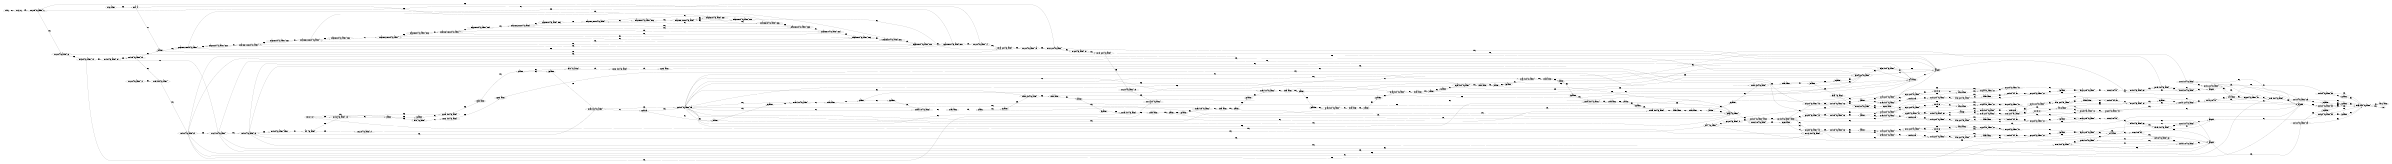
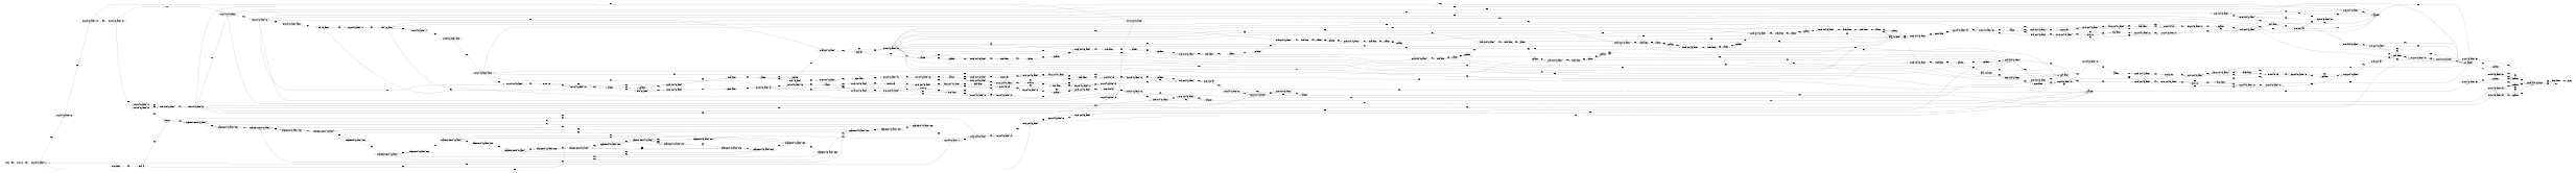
  digraph {
    rankdir=LR
    n1 [label="push rbp"]
    n2 [label="mov rbp , rsp"]
    n3 [label="mov qword [ rbp - address ] , r8"]
    n4 [label="sub rsp , address"]
    n5 [label="test al , al"]
    n6 [label="movaps xmmword [ rbp - address ] , xmm7"]
    n7 [label="je address"]
    n8 [label="movaps xmmword [ rbp - address ] , xmm6"]
    n9 [label="movaps xmm7 , xmmword [ rbp - address ]"]
    n10 [label="movaps xmm0 , xmmword [ rbp - address ]"]
    n11 [label="mov rax , qword [ rbp - address ]"]
    n12 [label="movaps xmmword [ rbp - address ] , xmm5"]
    n13 [label="movaps xmm6 , xmmword [ rbp - address ]"]
    n14 [label="movaps xmmword [ rbp - address ] , xmm7"]
    n15 [label="movaps xmmword [ rbp - address ] , xmm4"]
    n16 [label="movaps xmm5 , xmmword [ rbp - address ]"]
    n17 [label="movaps xmmword [ rbp - address ] , xmm6"]
    n18 [label="movaps xmmword [ rbp - address ] , xmm3"]
    n19 [label="movaps xmm4 , xmmword [ rbp - address ]"]
    n20 [label="movaps xmmword [ rbp - address ] , xmm5"]
    n21 [label="movaps xmmword [ rbp - address ] , xmm2"]
    n22 [label="movaps xmm3 , xmmword [ rbp - address ]"]
    n23 [label="movaps xmmword [ rbp - address ] , xmm4"]
    n24 [label="movaps xmmword [ rbp - address ] , xmm1"]
    n25 [label="movaps xmm2 , xmmword [ rbp - address ]"]
    n26 [label="movaps xmmword [ rbp - address ] , xmm3"]
    n27 [label="movaps xmmword [ rbp - address ] , xmm0"]
    n28 [label="movaps xmm1 , xmmword [ rbp - address ]"]
    n29 [label="movaps xmmword [ rbp - address ] , xmm2"]
    n30 [label="mov qword [ rbp - address ] , r9"]
    n31 [label="movaps xmmword [ rbp - address ] , xmm1"]
    n32 [label="movaps xmmword [ rbp - address ] , xmm0"]
    n33 [label="mov qword [ rbp - address ] , rcx"]
    n34 [label="mov rcx , qword [ rbp - address ]"]
    n35 [label="mov qword [ rbp - address ] , rax"]
    n36 [label="mov qword [ rbp - address ] , rdx"]
    n37 [label="mov rdx , qword [ rbp - address ]"]
    n38 [label="mov qword [ rbp - address ] , rcx"]
    n39 [label="call symbol"]
    n40 [label="mov dword [ rbp - address ] , esi"]
    n41 [label="mov rsi , qword [ rbp - address ]"]
    n42 [label="mov qword [ rbp - address ] , rdx"]
    n43 [label="mov dword [ rbp - address ] , edi"]
    n44 [label="mov r8d , dword [ rbp - address ]"]
    n45 [label="mov edi , dword [ rbp - address ]"]
    n46 [label="mov dword [ rbp - address ] , r8d"]
    n47 [label="call symbol"]
    n48 [label="call symbol"]
    n49 [label="mov dword [ rbp - address ] , edi"]
    n50 [label="mov dword [ rbp - address ] , eax"]
    n51 [label="mov qword [ rbp - address ] , rsi"]
    n52 [label="mov edi , dword [ rbp - address ]"]
    n53 [label="mov edi , dword [ rbp - address ]"]
    n54 [label="mov edi , dword [ rbp - address ]"]
    n55 [label="mov edi , dword [ rbp - address ]"]
    n56 [label="mov edi , dword [ rbp - address ]"]
    n57 [label="mov esi , dword [ rbp - address ]"]
    n58 [label="call symbol"]
    n59 [label="mov esi , dword [ rbp - address ]"]
    n60 [label="call symbol"]
    n61 [label="mov esi , dword [ rbp - address ]"]
    n62 [label="mov esi , dword [ rbp - address ]"]
    n63 [label="mov esi , dword [ rbp - address ]"]
    n64 [label="mov dword [ rbp - address ] , address"]
    n65 [label="mov r10d , dword [ rbp - address ]"]
    n66 [label="mov eax , dword [ rbp - address ]"]
    n67 [label="mov dword [ rbp - address ] , eax"]
    n68 [label="mov dword [ rbp - address ] , eax"]
    n69 [label="lea r9 , [ rbp - address ]"]
    n70 [label="test r10d , r10d"]
    n71 [label="ecx eax , eax"]
    n72 [label="mov dword [ rbp - address ] , eax"]
    n73 [label="mov edx , dword [ rbp - address ]"]
    n74 [label="mov al , address"]
    n75 [label="mov rdx , qword [ rbp - address ]"]
    n76 [label="mov qword [ rbp - address ] , r9"]
    n77 [label="mov dword [ rbp - address ] , r10d"]
    n78 [label="lea r9 , [ rbp + address ]"]
    n79 [label="mov qword [ rbp - address ] , r9"]
    n80 [label="mov dword [ rbp - address ] , address"]
    n81 [label="mov dword [ rbp - address ] , address"]
    n82 [label="mov qword [ rbp - address ] , rax"]
    n83 [label="mov qword [ rbp - address ] , rax"]
    n84 [label="mov qword [ rbp - address ] , rax"]
    n85 [label="mov qword [ rbp - address ] , rax"]
    n86 [label="mov dword [ rbp - address ] , ecx"]
    n87 [label="mov rax , qword [ rbp - address ]"]
    n88 [label="mov rdx , qword [ rbp - address ]"]
    n89 [label="mov dword [ rbp - address ] , ecx"]
    n90 [label="mov rax , qword [ rbp - address ]"]
    n91 [label="mov rdx , qword [ rbp - address ]"]
    n92 [label="mov dword [ rbp - address ] , ecx"]
    n93 [label="mov rax , qword [ rbp - address ]"]
    n94 [label="mov rdx , qword [ rbp - address ]"]
    n95 [label="mov dword [ rbp - address ] , ecx"]
    n96 [label="mov rax , qword [ rbp - address ]"]
    n97 [label="mov rdx , qword [ rbp - address ]"]
    n98 [label="je address"]
    n99 [label="mov eax , dword [ rbp - address ]"]
    n100 [label="lea rax , [ rbp - address ]"]
    n101 [label="jmp address"]
    n102 [label="sub eax , address"]
    n103 [label="mov ecx , dword [ rbp - address ]"]
    n104 [label="cmp ecx , address"]
    n105 [label="ja address"]
    n106 [label="mov rcx , qword [ rax + address ]"]
    n107 [label="mov qword [ rax + address ] , rcx"]
    n108 [label="add rcx , qword [ rdx + address ]"]
    n109 [label="mov dword [ rdx ] , eax"]
    n110 [label="mov eax , dword [ rbp - address ]"]
    n111 [label="movsxd rcx , eax"]
    n112 [label="mov rdx , rcx"]
    n113 [label="add rcx , address"]
    n114 [label="mov qword [ rbp - address ] , rdx"]
    n115 [label="je address"]
    n116 [label="mov rax , qword [ rbp - address ]"]
    n117 [label="mov ecx , dword [ rax ]"]
    n118 [label="mov dword [ rbp - address ] , ecx"]
    n119 [label="add eax , address"]
    n120 [label="mov qword [ rbp - address ] , rcx"]
    n121 [label="jmp address"]
    n122 [label="lea rax , [ rbp - address ]"]
    n123 [label="jmp address"]
    n124 [label="mov ecx , dword [ rbp - address ]"]
    n125 [label="cmp ecx , address"]
    n126 [label="mov eax , dword [ rbp - address ]"]
    n127 [label="add rsp , address"]
    n128 [label=retn]
+   n129 [label="pop rbp"]
    n130 [label="mov dword [ rbp - address ] , eax"]
    n131 [label="jmp address"]
    n132 [label="ja address"]
    n133 [label="mov rcx , qword [ rax + address ]"]
    n134 [label="mov qword [ rax + address ] , rcx"]
    n135 [label="add rcx , qword [ rdx + address ]"]
    n136 [label="mov dword [ rdx ] , eax"]
    n137 [label="mov eax , dword [ rbp - address ]"]
    n138 [label="movsxd rcx , eax"]
    n139 [label="mov rdx , rcx"]
    n140 [label="add rcx , address"]
    n141 [label="mov qword [ rbp - address ] , rdx"]
    n142 [label="je address"]
    n143 [label="mov eax , dword [ rbp - address ]"]
    n144 [label="mov eax , dword [ rbp - address ]"]
    n145 [label="mov eax , dword [ rbp - address ]"]
    n146 [label="mov eax , dword [ rbp - address ]"]
    n147 [label="mov eax , dword [ rbp - address ]"]
    n148 [label="mov eax , dword [ rbp - address ]"]
    n149 [label="mov eax , dword [ rbp - address ]"]
    n150 [label="mov eax , dword [ rbp - address ]"]
    n151 [label="mov eax , dword [ rbp - address ]"]
    n152 [label="mov eax , dword [ rbp - address ]"]
    n153 [label="mov eax , dword [ rbp - address ]"]
    n154 [label="mov eax , dword [ rbp - address ]"]
    n155 [label="mov eax , dword [ rbp - address ]"]
    n156 [label="mov rax , qword [ rbp - address ]"]
    n157 [label="mov ecx , dword [ rax ]"]
    n158 [label="mov dword [ rbp - address ] , ecx"]
    n159 [label="add eax , address"]
    n160 [label="mov qword [ rbp - address ] , rcx"]
    n161 [label="jmp address"]
    n162 [label="lea rax , [ rbp - address ]"]
    n163 [label="jmp address"]
    n164 [label="sub eax , address"]
    n165 [label="sub eax , address"]
    n166 [label="sub eax , address"]
    n167 [label="sub eax , address"]
    n168 [label="sub eax , address"]
    n169 [label="sub eax , address"]
    n170 [label="sub eax , address"]
    n171 [label="sub eax , address"]
    n172 [label="sub eax , address"]
    n173 [label="sub eax , address"]
    n174 [label="sub eax , address"]
    n175 [label="add eax , address"]
    n176 [label="sub eax , address"]
    n177 [label="mov ecx , dword [ rbp - address ]"]
    n178 [label="cmp ecx , address"]
    n179 [label="mov dword [ rbp - address ] , eax"]
    n180 [label="jmp address"]
    n181 [label="ja address"]
    n182 [label="mov rcx , qword [ rax + address ]"]
    n183 [label="mov qword [ rax + address ] , rcx"]
    n184 [label="add rcx , qword [ rdx + address ]"]
    n185 [label="mov dword [ rdx ] , eax"]
    n186 [label="mov eax , dword [ rbp - address ]"]
    n187 [label="movsxd rcx , eax"]
    n188 [label="mov rdx , rcx"]
    n189 [label="add rcx , address"]
    n190 [label="mov qword [ rbp - address ] , rdx"]
    n191 [label="je address"]
    n192 [label="mov rax , qword [ rbp - address ]"]
    n193 [label="mov ecx , dword [ rax ]"]
    n194 [label="mov al , address"]
    n195 [label="mov dword [ rbp - address ] , ecx"]
    n196 [label="add eax , address"]
    n197 [label="mov qword [ rbp - address ] , rcx"]
    n198 [label="jmp address"]
    n199 [label="jmp address"]
    n200 [label="jmp address"]
    n201 [label="jmp address"]
    n202 [label="jmp address"]
    n203 [label="je address"]
    n204 [label="jmp address"]
    n205 [label="je address"]
    n206 [label="jmp address"]
    n207 [label="je address"]
    n208 [label="jmp address"]
    n209 [label="je address"]
    n210 [label="jmp address"]
    n211 [label="je address"]
    n212 [label="jmp address"]
    n213 [label="je address"]
    n214 [label="jmp address"]
    n215 [label="je address"]
    n216 [label="jmp address"]
    n217 [label="je address"]
    n218 [label="jmp address"]
    n219 [label="je address"]
    n220 [label="jmp address"]
    n221 [label="je address"]
    n222 [label="jmp address"]
    n223 [label="sub eax , address"]
    n224 [label="jb address"]
    n225 [label="jmp address"]
    n226 [label="jne address"]
    n227 [label="lea rax , [ rbp - address ]"]
    n228 [label="jmp address"]
    n229 [label="mov ecx , dword [ rbp - address ]"]
    n230 [label="cmp ecx , address"]
    n231 [label="ja address"]
    n232 [label="mov rcx , qword [ rax + address ]"]
    n233 [label="mov qword [ rax + address ] , rcx"]
    n234 [label="add rcx , qword [ rdx + address ]"]
    n235 [label="mov dword [ rdx ] , eax"]
    n236 [label="mov eax , dword [ rbp - address ]"]
    n237 [label="movsxd rcx , eax"]
    n238 [label="mov rdx , rcx"]
    n239 [label="add rcx , address"]
    n240 [label="mov qword [ rbp - address ] , rdx"]
    n241 [label="mov qword [ rbp - address ] , rcx"]
    n242 [label="mov rax , qword [ rbp - address ]"]
    n243 [label="jmp address"]
    n244 [label="mov rax , qword [ rax ]"]
    n245 [label="mov qword [ rbp - address ] , rax"]
    n246 [label="mov al , address"]
    n247 [label="add eax , address"]
    n1 -> n2 [label=CFG]
    n2 -> n3 [label=CFG]
    n3 -> n33 [label=CFG]
    n3 -> n34 [label=DFG]
    n4 -> n5 [label=DFG]
    n5 -> n6 [label=CFG]
    n5 -> n7 [label=DFG]
    n6 -> n8 [label=CFG]
    n6 -> n9 [label=DFG]
    n7 -> n10 [label=CFG]
    n7 -> n11 [label=CFG]
    n8 -> n12 [label=CFG]
    n8 -> n13 [label=DFG]
    n9 -> n6 [label=DFG]
    n9 -> n14 [label=DFG]
    n10 -> n27 [label=DFG]
    n10 -> n32 [label=DFG]
    n11 -> n35 [label=DFG]
    n12 -> n15 [label=CFG]
    n12 -> n16 [label=DFG]
    n13 -> n8 [label=DFG]
    n13 -> n17 [label=DFG]
    n14 -> n11 [label=CFG]
    n15 -> n18 [label=CFG]
    n15 -> n19 [label=DFG]
    n16 -> n12 [label=DFG]
    n16 -> n20 [label=DFG]
    n17 -> n9 [label=CFG]
    n18 -> n21 [label=CFG]
    n18 -> n22 [label=DFG]
    n19 -> n15 [label=DFG]
    n19 -> n23 [label=DFG]
    n20 -> n13 [label=CFG]
    n21 -> n24 [label=CFG]
    n21 -> n25 [label=DFG]
    n22 -> n18 [label=DFG]
    n22 -> n26 [label=DFG]
    n23 -> n16 [label=CFG]
    n24 -> n27 [label=CFG]
    n24 -> n28 [label=DFG]
    n25 -> n21 [label=DFG]
    n25 -> n29 [label=DFG]
    n26 -> n19 [label=CFG]
    n27 -> n10 [label=DFG]
    n27 -> n30 [label=CFG]
    n28 -> n24 [label=DFG]
    n28 -> n31 [label=DFG]
    n29 -> n22 [label=CFG]
    n30 -> n3 [label=CFG]
    n30 -> n11 [label=DFG]
    n31 -> n25 [label=CFG]
    n32 -> n28 [label=CFG]
    n33 -> n36 [label=CFG]
    n33 -> n37 [label=DFG]
    n34 -> n38 [label=DFG]
    n34 -> n39 [label=DFG]
    n35 -> n34 [label=CFG]
    n36 -> n40 [label=CFG]
    n36 -> n41 [label=DFG]
    n37 -> n39 [label=DFG]
    n37 -> n42 [label=DFG]
    n38 -> n37 [label=CFG]
    n39 -> n50 [label=DFG]
    n40 -> n43 [label=CFG]
    n40 -> n44 [label=DFG]
    n42 -> n41 [label=CFG]
    n43 -> n7 [label=CFG]
    n43 -> n45 [label=DFG]
    n44 -> n39 [label=DFG]
    n44 -> n46 [label=DFG]
    n44 -> n47 [label=DFG]
    n44 -> n48 [label=DFG]
    n45 -> n49 [label=DFG]
    n46 -> n61 [label=DFG]
    n46 -> n62 [label=DFG]
    n46 -> n63 [label=DFG]
    n46 -> n64 [label=CFG]
    n46 -> n65 [label=DFG]
    n46 -> n66 [label=DFG]
    n47 -> n67 [label=DFG]
    n48 -> n68 [label=DFG]
    n49 -> n44 [label=CFG]
    n49 -> n52 [label=DFG]
    n49 -> n53 [label=DFG]
    n49 -> n54 [label=DFG]
    n49 -> n55 [label=DFG]
    n49 -> n56 [label=DFG]
    n50 -> n126 [label=DFG]
    n50 -> n202 [label=CFG]
    n51 -> n45 [label=CFG]
    n52 -> n57 [label=CFG]
    n52 -> n58 [label=DFG]
    n53 -> n59 [label=CFG]
    n53 -> n60 [label=DFG]
    n54 -> n39 [label=DFG]
    n54 -> n61 [label=CFG]
    n55 -> n47 [label=DFG]
    n55 -> n62 [label=CFG]
    n56 -> n48 [label=DFG]
    n56 -> n63 [label=CFG]
    n57 -> n58 [label=DFG]
    n58 -> n130 [label=DFG]
    n59 -> n60 [label=DFG]
    n60 -> n179 [label=DFG]
    n61 -> n39 [label=DFG]
    n61 -> n74 [label=CFG]
    n62 -> n47 [label=DFG]
    n62 -> n73 [label=CFG]
    n63 -> n48 [label=DFG]
    n63 -> n75 [label=CFG]
    n64 -> n69 [label=CFG]
-   n70 -> n65 [label=DFG]
+   n65 -> n70 [label=DFG]
    n66 -> n71 [label=DFG]
    n66 -> n72 [label=DFG]
    n67 -> n126 [label=DFG]
    n67 -> n201 [label=CFG]
    n68 -> n126 [label=DFG]
    n68 -> n200 [label=CFG]
    n69 -> n76 [label=CFG]
    n69 -> n77 [label=DFG]
    n70 -> n77 [label=CFG]
    n70 -> n98 [label=DFG]
    n71 -> n72 [label=CFG]
    n71 -> n142 [label=DFG]
    n72 -> n142 [label=CFG]
    n72 -> n143 [label=DFG]
    n72 -> n144 [label=DFG]
    n72 -> n145 [label=DFG]
    n72 -> n146 [label=DFG]
    n72 -> n147 [label=DFG]
    n72 -> n148 [label=DFG]
    n72 -> n149 [label=DFG]
    n72 -> n150 [label=DFG]
    n72 -> n151 [label=DFG]
    n72 -> n152 [label=DFG]
    n72 -> n153 [label=DFG]
    n72 -> n154 [label=DFG]
    n72 -> n155 [label=DFG]
    n73 -> n47 [label=DFG]
    n73 -> n194 [label=CFG]
    n74 -> n39 [label=CFG]
    n75 -> n48 [label=DFG]
    n75 -> n246 [label=CFG]
    n76 -> n78 [label=CFG]
    n77 -> n98 [label=CFG]
    n77 -> n99 [label=DFG]
    n78 -> n39 [label=DFG]
    n78 -> n47 [label=DFG]
    n78 -> n48 [label=DFG]
    n78 -> n79 [label=CFG]
    n79 -> n80 [label=CFG]
    n80 -> n81 [label=CFG]
    n81 -> n65 [label=CFG]
    n81 -> n82 [label=DFG]
    n81 -> n83 [label=DFG]
    n81 -> n84 [label=DFG]
    n81 -> n85 [label=DFG]
    n82 -> n86 [label=CFG]
    n82 -> n87 [label=DFG]
    n82 -> n88 [label=DFG]
    n83 -> n89 [label=CFG]
    n83 -> n90 [label=DFG]
    n83 -> n91 [label=DFG]
    n84 -> n92 [label=CFG]
    n84 -> n93 [label=DFG]
    n84 -> n94 [label=DFG]
    n85 -> n95 [label=CFG]
    n85 -> n96 [label=DFG]
    n85 -> n97 [label=DFG]
    n86 -> n105 [label=CFG]
    n87 -> n106 [label=DFG]
    n87 -> n107 [label=DFG]
    n88 -> n108 [label=DFG]
    n88 -> n109 [label=DFG]
    n89 -> n132 [label=CFG]
    n90 -> n133 [label=DFG]
    n90 -> n134 [label=DFG]
    n91 -> n135 [label=DFG]
    n91 -> n136 [label=DFG]
    n92 -> n181 [label=CFG]
    n93 -> n182 [label=DFG]
    n93 -> n183 [label=DFG]
    n94 -> n184 [label=DFG]
    n94 -> n185 [label=DFG]
    n95 -> n231 [label=CFG]
    n96 -> n232 [label=DFG]
    n96 -> n233 [label=DFG]
    n97 -> n234 [label=DFG]
    n97 -> n235 [label=DFG]
    n98 -> n100 [label=CFG]
    n98 -> n101 [label=CFG]
    n99 -> n102 [label=DFG]
    n100 -> n103 [label=CFG]
    n101 -> n99 [label=CFG]
    n102 -> n115 [label=DFG]
    n103 -> n104 [label=CFG]
    n104 -> n82 [label=CFG]
    n105 -> n87 [label=CFG]
    n105 -> n110 [label=CFG]
    n106 -> n112 [label=DFG]
    n106 -> n113 [label=DFG]
    n107 -> n114 [label=CFG]
    n108 -> n119 [label=CFG]
    n108 -> n120 [label=DFG]
    n109 -> n120 [label=CFG]
    n110 -> n111 [label=CFG]
    n111 -> n88 [label=CFG]
    n112 -> n113 [label=CFG]
    n112 -> n114 [label=DFG]
    n113 -> n107 [label=DFG]
    n114 -> n116 [label=DFG]
    n115 -> n122 [label=CFG]
    n115 -> n123 [label=CFG]
    n116 -> n117 [label=DFG]
    n117 -> n118 [label=DFG]
    n118 -> n52 [label=CFG]
    n118 -> n57 [label=DFG]
    n119 -> n109 [label=CFG]
    n120 -> n116 [label=DFG]
    n120 -> n121 [label=CFG]
    n121 -> n116 [label=CFG]
    n122 -> n124 [label=CFG]
    n123 -> n66 [label=CFG]
    n124 -> n125 [label=CFG]
    n125 -> n83 [label=CFG]
    n126 -> n127 [label=CFG]
    n126 -> n128 [label=DFG]
+   n127 -> n129 [label=CFG]
    n130 -> n126 [label=DFG]
    n130 -> n131 [label=CFG]
    n131 -> n126 [label=CFG]
    n132 -> n90 [label=CFG]
    n132 -> n137 [label=CFG]
    n133 -> n139 [label=DFG]
    n133 -> n140 [label=DFG]
    n134 -> n141 [label=CFG]
    n135 -> n159 [label=CFG]
    n135 -> n160 [label=DFG]
    n136 -> n160 [label=CFG]
    n137 -> n138 [label=CFG]
    n138 -> n91 [label=CFG]
    n139 -> n140 [label=CFG]
    n139 -> n141 [label=DFG]
    n140 -> n134 [label=DFG]
    n141 -> n156 [label=DFG]
    n142 -> n162 [label=CFG]
    n142 -> n163 [label=CFG]
    n143 -> n164 [label=DFG]
    n144 -> n165 [label=DFG]
    n145 -> n166 [label=DFG]
    n146 -> n167 [label=DFG]
    n147 -> n168 [label=DFG]
    n148 -> n169 [label=DFG]
    n149 -> n170 [label=DFG]
    n150 -> n171 [label=DFG]
    n151 -> n172 [label=DFG]
    n152 -> n173 [label=DFG]
    n153 -> n174 [label=DFG]
    n154 -> n175 [label=DFG]
    n155 -> n176 [label=DFG]
    n156 -> n157 [label=DFG]
    n157 -> n158 [label=DFG]
    n158 -> n53 [label=CFG]
    n158 -> n59 [label=DFG]
    n159 -> n136 [label=CFG]
    n160 -> n156 [label=DFG]
    n160 -> n161 [label=CFG]
    n161 -> n156 [label=CFG]
    n162 -> n177 [label=CFG]
    n163 -> n143 [label=CFG]
    n164 -> n74 [label=DFG]
    n164 -> n191 [label=DFG]
    n165 -> n203 [label=DFG]
    n166 -> n74 [label=DFG]
    n166 -> n205 [label=DFG]
    n167 -> n207 [label=DFG]
    n168 -> n209 [label=DFG]
    n169 -> n74 [label=DFG]
    n169 -> n211 [label=DFG]
    n170 -> n213 [label=DFG]
    n171 -> n74 [label=DFG]
    n171 -> n215 [label=DFG]
    n172 -> n217 [label=DFG]
    n173 -> n74 [label=DFG]
    n173 -> n219 [label=DFG]
    n174 -> n221 [label=DFG]
    n175 -> n223 [label=DFG]
    n176 -> n74 [label=DFG]
    n176 -> n226 [label=DFG]
    n177 -> n178 [label=CFG]
    n178 -> n84 [label=CFG]
    n179 -> n126 [label=DFG]
    n179 -> n180 [label=CFG]
    n180 -> n126 [label=CFG]
    n181 -> n93 [label=CFG]
    n181 -> n186 [label=CFG]
    n182 -> n188 [label=DFG]
    n182 -> n189 [label=DFG]
    n183 -> n190 [label=CFG]
    n184 -> n196 [label=CFG]
    n184 -> n197 [label=DFG]
    n185 -> n197 [label=CFG]
    n186 -> n187 [label=CFG]
    n187 -> n94 [label=CFG]
    n188 -> n189 [label=CFG]
    n188 -> n190 [label=DFG]
    n189 -> n183 [label=DFG]
    n190 -> n192 [label=DFG]
    n191 -> n54 [label=CFG]
    n191 -> n199 [label=CFG]
    n192 -> n193 [label=DFG]
    n192 -> n194 [label=DFG]
    n193 -> n47 [label=DFG]
    n193 -> n195 [label=DFG]
    n194 -> n47 [label=CFG]
    n194 -> n193 [label=DFG]
    n195 -> n55 [label=CFG]
    n195 -> n73 [label=DFG]
    n196 -> n185 [label=CFG]
    n197 -> n192 [label=DFG]
    n197 -> n198 [label=CFG]
    n198 -> n192 [label=CFG]
    n199 -> n144 [label=CFG]
    n200 -> n126 [label=CFG]
    n201 -> n200 [label=CFG]
    n202 -> n200 [label=CFG]
    n203 -> n162 [label=CFG]
    n203 -> n204 [label=CFG]
    n204 -> n145 [label=CFG]
    n205 -> n54 [label=CFG]
    n205 -> n206 [label=CFG]
    n206 -> n146 [label=CFG]
    n207 -> n162 [label=CFG]
    n207 -> n208 [label=CFG]
    n208 -> n147 [label=CFG]
    n209 -> n162 [label=CFG]
    n209 -> n210 [label=CFG]
    n210 -> n148 [label=CFG]
    n211 -> n54 [label=CFG]
    n211 -> n212 [label=CFG]
    n212 -> n149 [label=CFG]
    n213 -> n162 [label=CFG]
    n213 -> n214 [label=CFG]
    n214 -> n150 [label=CFG]
    n215 -> n54 [label=CFG]
    n215 -> n216 [label=CFG]
    n216 -> n151 [label=CFG]
    n217 -> n162 [label=CFG]
    n217 -> n218 [label=CFG]
    n218 -> n152 [label=CFG]
    n219 -> n54 [label=CFG]
    n219 -> n220 [label=CFG]
    n220 -> n153 [label=CFG]
    n221 -> n162 [label=CFG]
    n221 -> n222 [label=CFG]
    n222 -> n154 [label=CFG]
    n223 -> n224 [label=DFG]
    n224 -> n162 [label=CFG]
    n224 -> n225 [label=CFG]
    n225 -> n155 [label=CFG]
    n226 -> n227 [label=CFG]
    n226 -> n228 [label=CFG]
    n227 -> n229 [label=CFG]
    n228 -> n54 [label=CFG]
    n229 -> n230 [label=CFG]
    n230 -> n85 [label=CFG]
    n231 -> n96 [label=CFG]
    n231 -> n236 [label=CFG]
    n232 -> n238 [label=DFG]
    n232 -> n239 [label=DFG]
    n233 -> n240 [label=CFG]
    n234 -> n48 [label=DFG]
    n234 -> n233 [label=DFG]
    n234 -> n241 [label=DFG]
    n234 -> n247 [label=CFG]
    n235 -> n241 [label=CFG]
    n236 -> n237 [label=CFG]
    n237 -> n97 [label=CFG]
    n238 -> n239 [label=CFG]
    n238 -> n240 [label=DFG]
    n239 -> n48 [label=DFG]
    n239 -> n233 [label=DFG]
    n239 -> n241 [label=DFG]
    n240 -> n242 [label=DFG]
    n241 -> n242 [label=DFG]
    n241 -> n243 [label=CFG]
    n242 -> n244 [label=DFG]
    n243 -> n242 [label=CFG]
    n244 -> n245 [label=DFG]
    n244 -> n246 [label=DFG]
    n245 -> n56 [label=CFG]
    n245 -> n75 [label=DFG]
    n246 -> n48 [label=CFG]
    n246 -> n245 [label=DFG]
    n247 -> n235 [label=CFG]
  }
